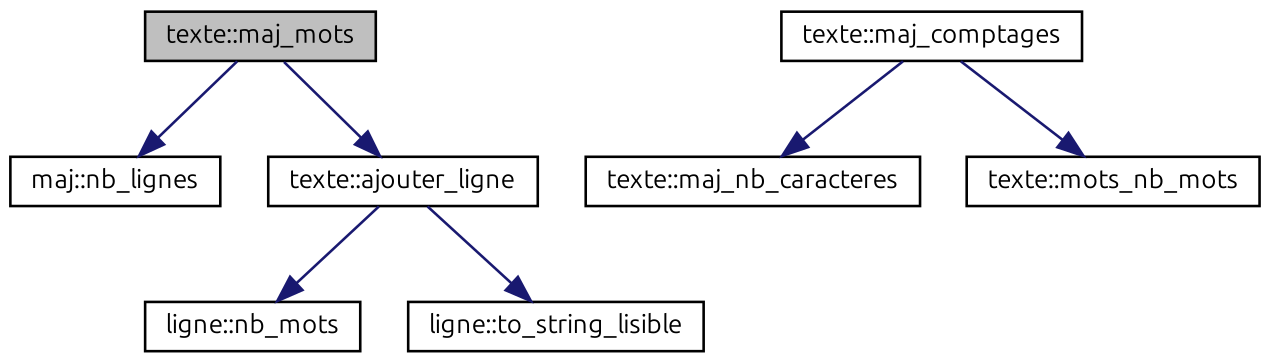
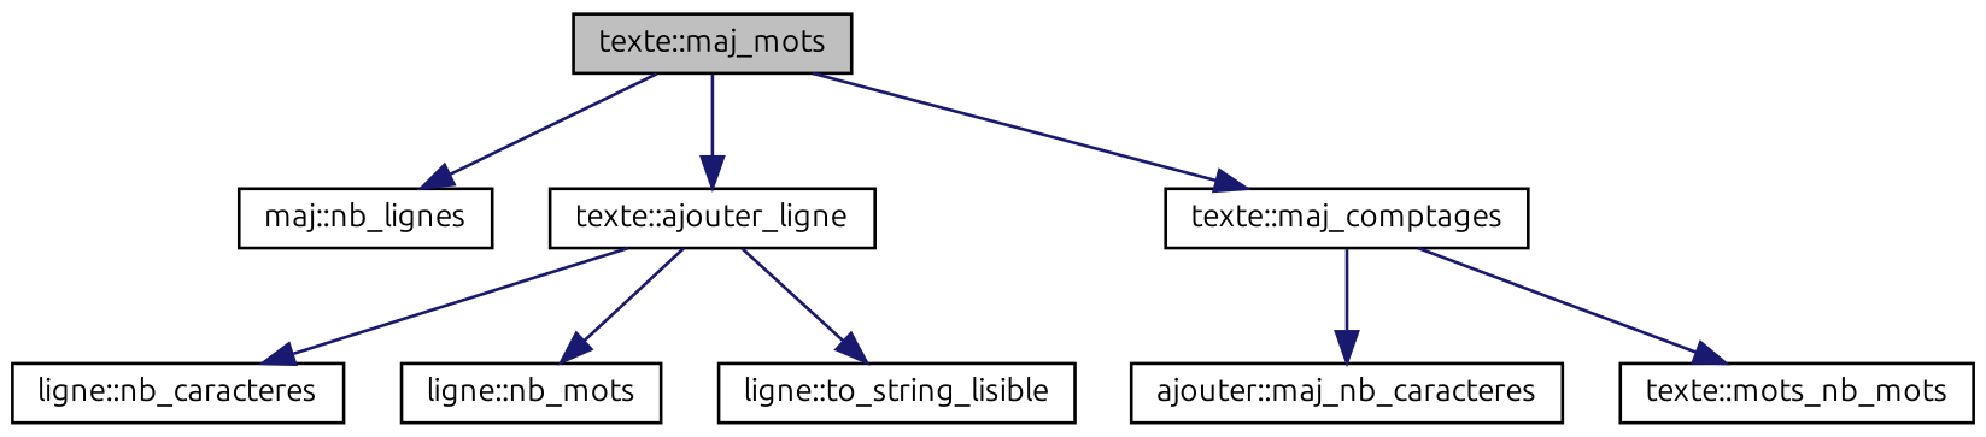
  digraph {
    fontname=Ubuntu
    rankdir=TB
    node [color=black fillcolor=white fontname=Ubuntu fontsize=10 shape=record style=filled]
    edge [color=midnightblue fontname=Ubuntu fontsize=10 labelfontname=Helvetica labelfontsize=10 style=solid]
    n1 [fillcolor=grey75 fontcolor=black height=0.2 label="texte::maj_mots" width=0.4]
    n2 [height=0.2 label="maj::nb_lignes" width=0.4]
    n3 [height=0.2 label="texte::ajouter_ligne" width=0.4]
    n4 [height=0.2 label="texte::maj_comptages" width=0.4]
+   n5 [height=0.2 label="ligne::nb_caracteres" width=0.4]
    n6 [height=0.2 label="ligne::nb_mots" width=0.4]
    n7 [height=0.2 label="ligne::to_string_lisible" width=0.4]
-   n8 [height=0.2 label="texte::maj_nb_caracteres" width=0.4]
+   n8 [height=0.2 label="ajouter::maj_nb_caracteres" width=0.4]
    n9 [height=0.2 label="texte::mots_nb_mots" width=0.4]
    n1 -> n2
    n1 -> n3
+   n1 -> n4
+   n3 -> n5
    n3 -> n6
    n3 -> n7
    n4 -> n8
    n4 -> n9
  }
